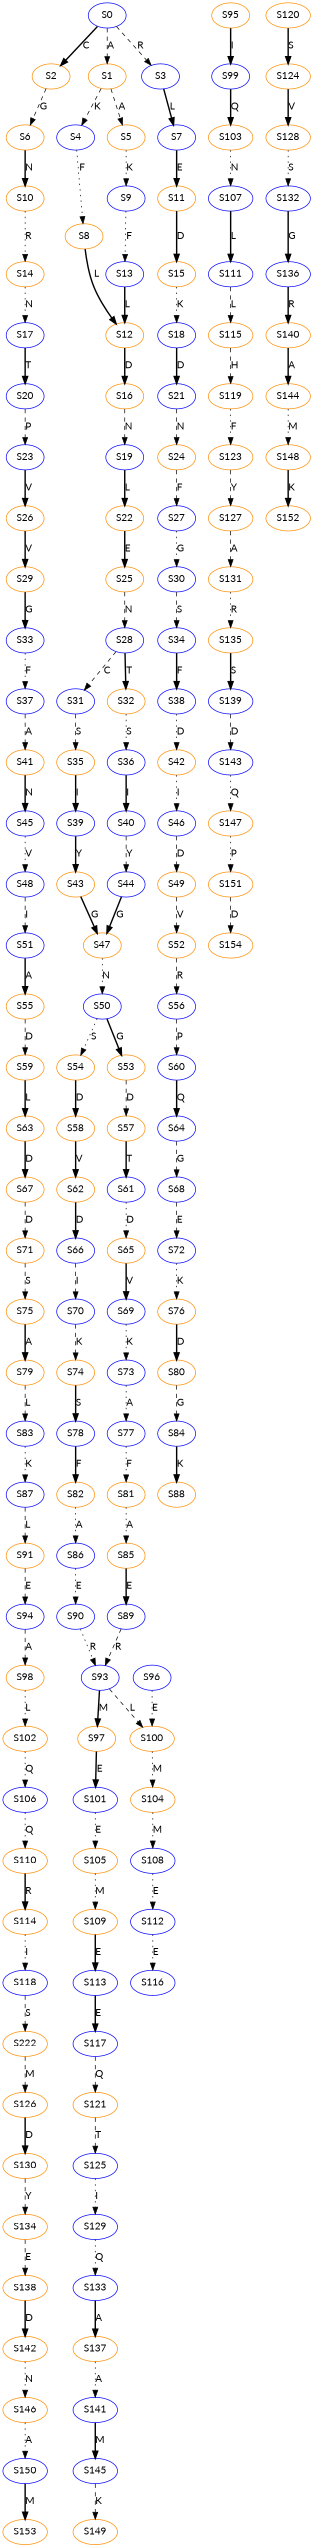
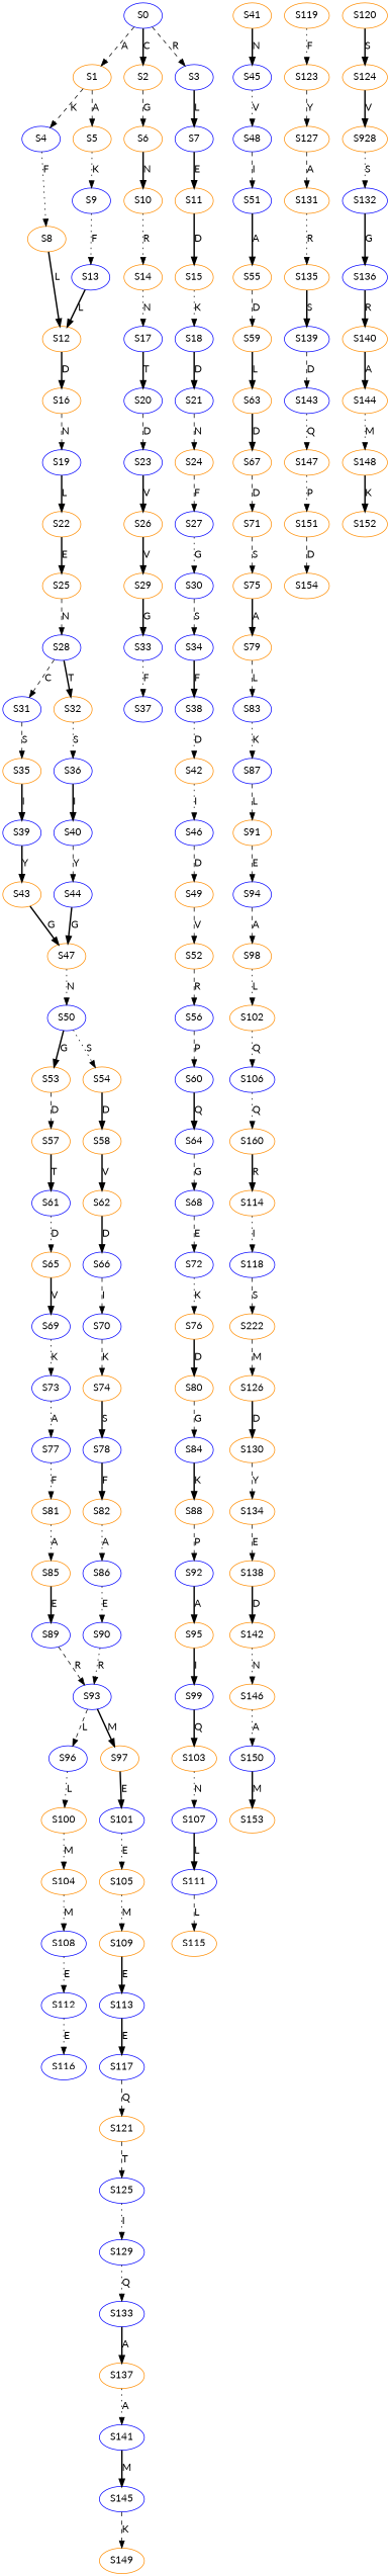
  strict digraph {
    fontname=Lato
    node [color=darkorange fontname=Lato]
    edge [fontname=Lato style=bold]
    S0 [color=blue]
    S1
    S2
    S3 [color=blue]
    S4 [color=blue]
    S5
    S6
    S7 [color=blue]
    S8
    S9 [color=blue]
    S10
    S11
    S12
    S13 [color=blue]
    S14
    S15
    S16
    S17 [color=blue]
    S18 [color=blue]
    S19 [color=blue]
    S20 [color=blue]
    S21 [color=blue]
    S22
    S23 [color=blue]
    S24
    S25
    S26
    S27 [color=blue]
    S28 [color=blue]
    S29
    S30 [color=blue]
    S31 [color=blue]
    S32
    S33 [color=blue]
    S34 [color=blue]
    S35
    S36 [color=blue]
    S37 [color=blue]
    S38 [color=blue]
    S39 [color=blue]
    S40 [color=blue]
    S41
    S42
    S43
    S44 [color=blue]
    S45 [color=blue]
    S46 [color=blue]
    S47
    S48 [color=blue]
    S49
    S50 [color=blue]
    S51 [color=blue]
    S52
    S53
    S54
    S55
    S56 [color=blue]
    S57
    S58
    S59
    S60 [color=blue]
    S61 [color=blue]
    S62
    S63
    S64 [color=blue]
    S65
    S66 [color=blue]
    S67
    S68 [color=blue]
    S69 [color=blue]
    S70 [color=blue]
    S71
    S72 [color=blue]
    S73 [color=blue]
    S74
    S75
    S76
    S77 [color=blue]
    S78 [color=blue]
    S79
    S80
    S81
    S82
    S83 [color=blue]
    S84 [color=blue]
    S85
    S86 [color=blue]
    S87 [color=blue]
    S88
    S89 [color=blue]
    S90 [color=blue]
    S91
+   S92 [color=blue]
    S93 [color=blue]
    S94 [color=blue]
    S95
    S96 [color=blue]
    S97
    S98
    S99 [color=blue]
    S100
    S101 [color=blue]
    S102
    S103
    S104
    S105
    S106 [color=blue]
    S107 [color=blue]
    S108 [color=blue]
    S109
-   S110
+   S110 [label=S160]
    S111 [color=blue]
    S112 [color=blue]
    S113 [color=blue]
    S114
    S115
    S116 [color=blue]
    S117 [color=blue]
    S118 [color=blue]
    S119
    S121
    n122 [label=S222]
    S123
    S120
    S124
    S125 [color=blue]
    S126
    S127
-   S128
+   S128 [label=S928]
    S129 [color=blue]
    S130
    S131
    S132 [color=blue]
    S133 [color=blue]
    S134
    S135
    S136 [color=blue]
    S137
    S138
    S139 [color=blue]
    S140
    S141 [color=blue]
    S142
    S143 [color=blue]
    S144
    S145 [color=blue]
    S146
    S147
    S148
    S149
    S150 [color=blue]
    S151
    S152
    S153
    S154
    S0 -> S1 [label=A style=dashed]
    S0 -> S2 [label=C]
    S0 -> S3 [label=R style=dashed]
    S1 -> S4 [label=K style=dashed]
    S1 -> S5 [label=A style=dashed]
    S2 -> S6 [label=G style=dashed]
    S3 -> S7 [label=L]
    S4 -> S8 [label=F style=dotted]
    S5 -> S9 [label=K style=dotted]
    S6 -> S10 [label=N]
    S7 -> S11 [label=E]
    S8 -> S12 [label=L]
    S9 -> S13 [label=F style=dotted]
    S10 -> S14 [label=R style=dotted]
    S11 -> S15 [label=D]
    S12 -> S16 [label=D]
    S13 -> S12 [label=L]
    S14 -> S17 [label=N style=dotted]
    S15 -> S18 [label=K style=dotted]
    S16 -> S19 [label=N style=dashed]
    S17 -> S20 [label=T]
    S18 -> S21 [label=D]
    S19 -> S22 [label=L]
-   S20 -> S23 [label=P style=dashed]
+   S20 -> S23 [label=D style=dashed]
    S21 -> S24 [label=N style=dashed]
    S22 -> S25 [label=E]
    S23 -> S26 [label=V]
    S24 -> S27 [label=F style=dashed]
    S25 -> S28 [label=N style=dashed]
    S26 -> S29 [label=V]
    S27 -> S30 [label=G style=dotted]
    S28 -> S31 [label=C style=dashed]
    S28 -> S32 [label=T]
    S29 -> S33 [label=G]
    S30 -> S34 [label=S style=dashed]
    S31 -> S35 [label=S style=dashed]
    S32 -> S36 [label=S style=dotted]
    S33 -> S37 [label=F style=dotted]
    S34 -> S38 [label=F]
    S35 -> S39 [label=I]
    S36 -> S40 [label=I]
-   S37 -> S41 [label=A style=dashed]
    S38 -> S42 [label=D style=dotted]
    S39 -> S43 [label=Y]
    S40 -> S44 [label=Y style=dashed]
    S41 -> S45 [label=N]
    S42 -> S46 [label=I style=dotted]
    S43 -> S47 [label=G]
    S44 -> S47 [label=G]
    S45 -> S48 [label=V style=dotted]
    S46 -> S49 [label=D style=dashed]
    S47 -> S50 [label=N style=dotted]
    S48 -> S51 [label=I style=dashed]
    S49 -> S52 [label=V style=dashed]
    S50 -> S53 [label=G]
    S50 -> S54 [label=S style=dotted]
    S51 -> S55 [label=A]
    S52 -> S56 [label=R style=dashed]
    S53 -> S57 [label=D style=dashed]
    S54 -> S58 [label=D]
    S55 -> S59 [label=D style=dashed]
    S56 -> S60 [label=P style=dashed]
    S57 -> S61 [label=T]
    S58 -> S62 [label=V]
    S59 -> S63 [label=L]
    S60 -> S64 [label=Q]
    S61 -> S65 [label=D style=dotted]
    S62 -> S66 [label=D]
    S63 -> S67 [label=D]
    S64 -> S68 [label=G style=dashed]
    S65 -> S69 [label=V]
    S66 -> S70 [label=I style=dashed]
    S67 -> S71 [label=D style=dashed]
    S68 -> S72 [label=E style=dashed]
    S69 -> S73 [label=K style=dotted]
    S70 -> S74 [label=K style=dashed]
    S71 -> S75 [label=S style=dashed]
    S72 -> S76 [label=K style=dotted]
    S73 -> S77 [label=A style=dotted]
    S74 -> S78 [label=S]
    S75 -> S79 [label=A]
    S76 -> S80 [label=D]
    S77 -> S81 [label=F style=dotted]
    S78 -> S82 [label=F]
    S79 -> S83 [label=L style=dashed]
    S80 -> S84 [label=G style=dashed]
    S81 -> S85 [label=A style=dotted]
    S82 -> S86 [label=A style=dotted]
    S83 -> S87 [label=K style=dotted]
    S84 -> S88 [label=K]
    S85 -> S89 [label=E]
    S86 -> S90 [label=E style=dotted]
    S87 -> S91 [label=L style=dashed]
+   S88 -> S92 [label=P style=dashed]
    S89 -> S93 [label=R style=dashed]
    S90 -> S93 [label=R style=dotted]
    S91 -> S94 [label=E style=dashed]
-   S93 -> S100 [label=L style=dashed]
+   S92 -> S95 [label=A]
+   S93 -> S96 [label=L style=dashed]
    S93 -> S97 [label=M]
    S94 -> S98 [label=A style=dashed]
    S95 -> S99 [label=I]
-   S96 -> S100 [label=E style=dotted]
+   S96 -> S100 [label=L style=dotted]
    S97 -> S101 [label=E]
    S98 -> S102 [label=L style=dotted]
    S99 -> S103 [label=Q]
    S100 -> S104 [label=M style=dotted]
    S101 -> S105 [label=E style=dotted]
    S102 -> S106 [label=Q style=dotted]
    S103 -> S107 [label=N style=dotted]
    S104 -> S108 [label=M style=dotted]
    S105 -> S109 [label=M style=dotted]
    S106 -> S110 [label=Q style=dotted]
    S107 -> S111 [label=L]
    S108 -> S112 [label=E style=dotted]
    S109 -> S113 [label=E]
    S110 -> S114 [label=R]
    S111 -> S115 [label=L style=dashed]
    S112 -> S116 [label=E style=dotted]
    S113 -> S117 [label=E]
    S114 -> S118 [label=I style=dotted]
-   S115 -> S119 [label=H style=dashed]
    S117 -> S121 [label=Q style=dashed]
    S118 -> n122 [label=S style=dashed]
    S119 -> S123 [label=F style=dotted]
    S121 -> S125 [label=T style=dashed]
    n122 -> S126 [label=M style=dashed]
    S123 -> S127 [label=Y style=dashed]
    S120 -> S124 [label=S]
    S124 -> S128 [label=V]
    S125 -> S129 [label=I style=dotted]
    S126 -> S130 [label=D]
    S127 -> S131 [label=A style=dashed]
    S128 -> S132 [label=S style=dotted]
    S129 -> S133 [label=Q style=dotted]
    S130 -> S134 [label=Y style=dashed]
    S131 -> S135 [label=R style=dotted]
    S132 -> S136 [label=G]
    S133 -> S137 [label=A]
    S134 -> S138 [label=E style=dashed]
    S135 -> S139 [label=S]
    S136 -> S140 [label=R]
    S137 -> S141 [label=A style=dotted]
    S138 -> S142 [label=D]
    S139 -> S143 [label=D style=dashed]
    S140 -> S144 [label=A]
    S141 -> S145 [label=M]
    S142 -> S146 [label=N style=dotted]
    S143 -> S147 [label=Q style=dotted]
    S144 -> S148 [label=M style=dotted]
    S145 -> S149 [label=K style=dashed]
    S146 -> S150 [label=A style=dotted]
    S147 -> S151 [label=P style=dotted]
    S148 -> S152 [label=K]
    S150 -> S153 [label=M]
    S151 -> S154 [label=D style=dashed]
  }
